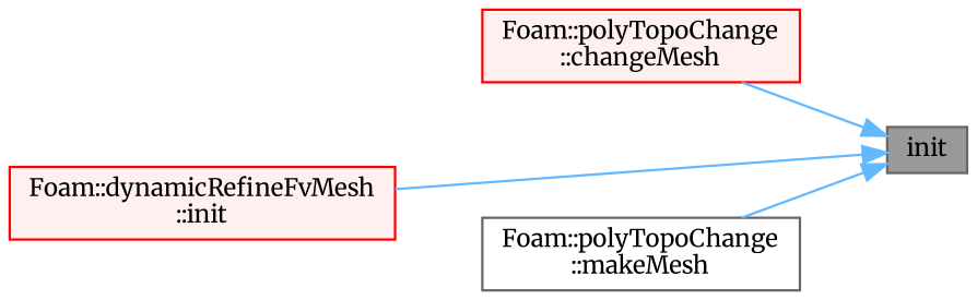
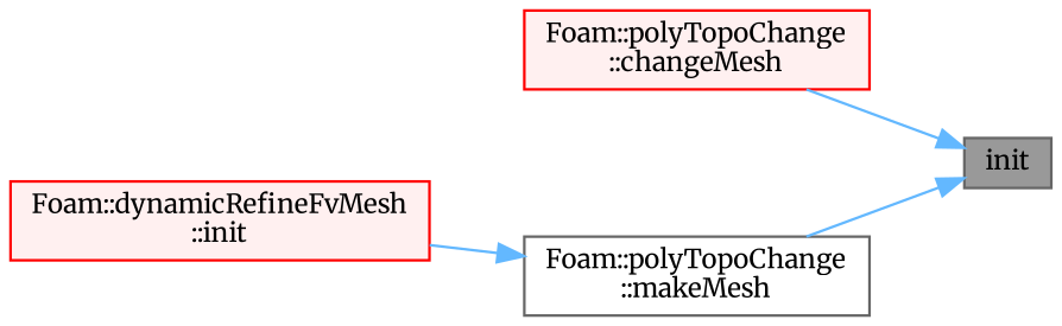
  digraph {
    fontname=Merriweather
    rankdir=RL
    node [color=red fillcolor="#FFF0F0" fontname=Merriweather fontsize=10 shape=box style=filled]
    edge [color=steelblue1 dir=back fontname=Merriweather fontsize=10 labelfontname=Helvetica labelfontsize=10 style=solid]
    n1 [color=gray40 fillcolor=grey60 fontcolor=black height=0.2 label=init width=0.4]
    n2 [height=0.2 label="Foam::polyTopoChange\l::changeMesh" width=0.4]
    n3 [height=0.2 label="Foam::dynamicRefineFvMesh\l::init" width=0.4]
    n4 [color=grey40 fillcolor=white height=0.2 label="Foam::polyTopoChange\l::makeMesh" width=0.4]
    n1 -> n2
-   n1 -> n3
+   n4 -> n3
    n1 -> n4
  }
